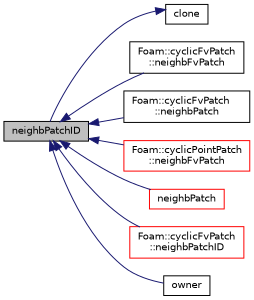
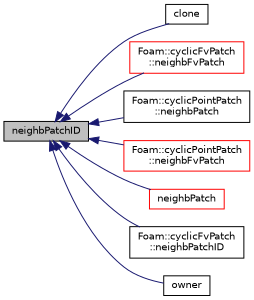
  digraph {
    rankdir=LR
    node [color=black fontname=Helvetica fontsize=10 shape=record]
    edge [color=midnightblue dir=back fontname=Helvetica fontsize=10 labelfontname=Helvetica labelfontsize=10 style=solid]
    n1 [fillcolor=grey75 fontcolor=black height=0.2 label=neighbPatchID style=filled width=0.4]
    n2 [height=0.2 label=clone width=0.4]
-   n3 [height=0.2 label="Foam::cyclicFvPatch\l::neighbFvPatch" width=0.4]
-   n4 [height=0.2 label="Foam::cyclicFvPatch\l::neighbPatch" width=0.4]
+   n3 [color=red height=0.2 label="Foam::cyclicFvPatch\l::neighbFvPatch" width=0.4]
+   n4 [height=0.2 label="Foam::cyclicPointPatch\l::neighbPatch" width=0.4]
    n5 [color=red height=0.2 label="Foam::cyclicPointPatch\l::neighbFvPatch" width=0.4]
    n6 [color=red height=0.2 label=neighbPatch width=0.4]
-   n7 [color=red height=0.2 label="Foam::cyclicFvPatch\l::neighbPatchID" width=0.4]
+   n7 [height=0.2 label="Foam::cyclicFvPatch\l::neighbPatchID" width=0.4]
    n8 [height=0.2 label=owner width=0.4]
-   n2 -> n1
+   n1 -> n2
    n1 -> n3
    n1 -> n4
    n1 -> n5
    n1 -> n6
    n1 -> n7
    n1 -> n8
  }
